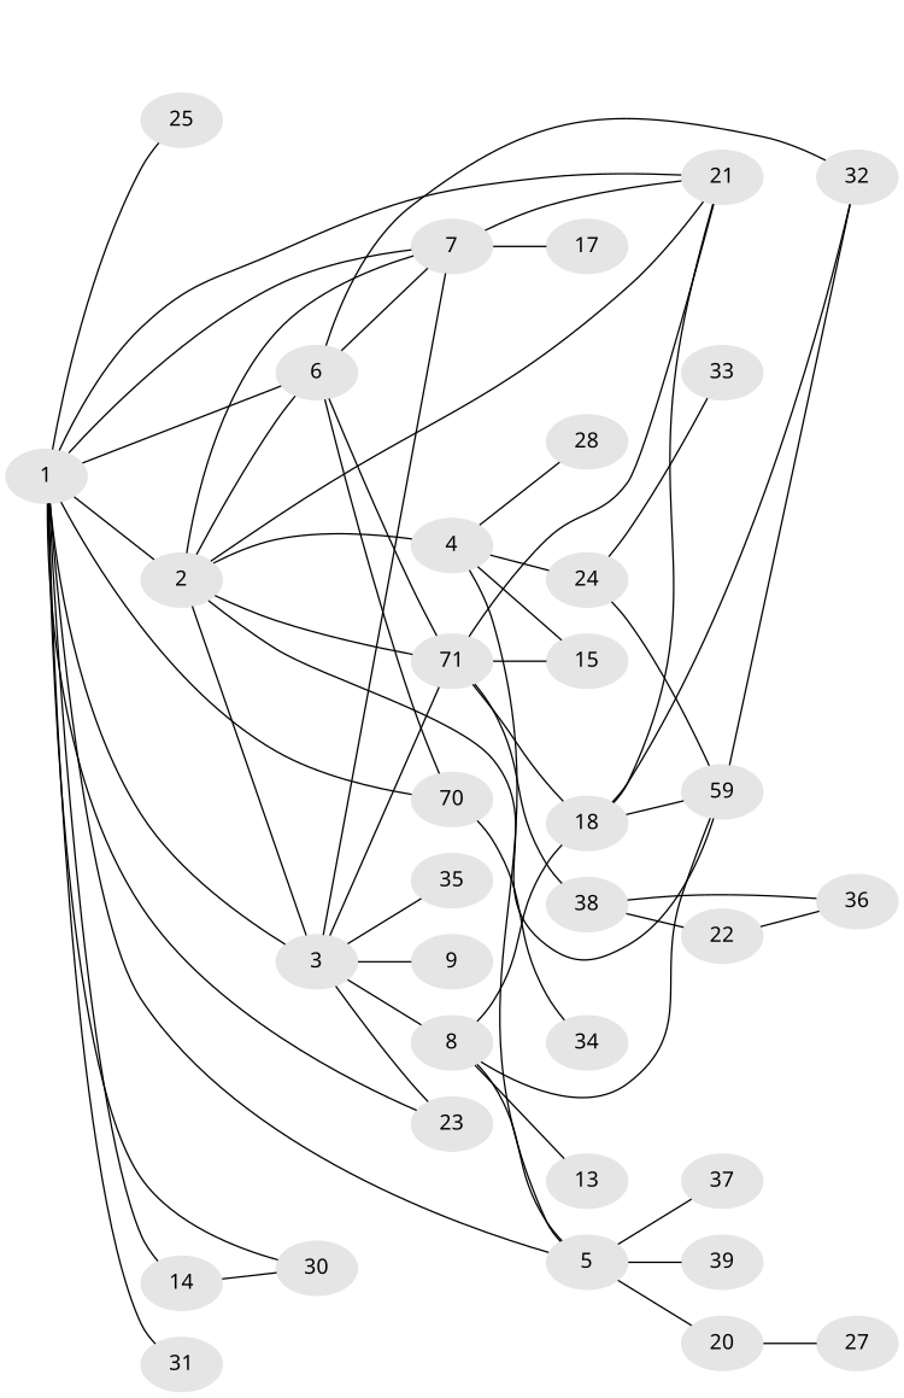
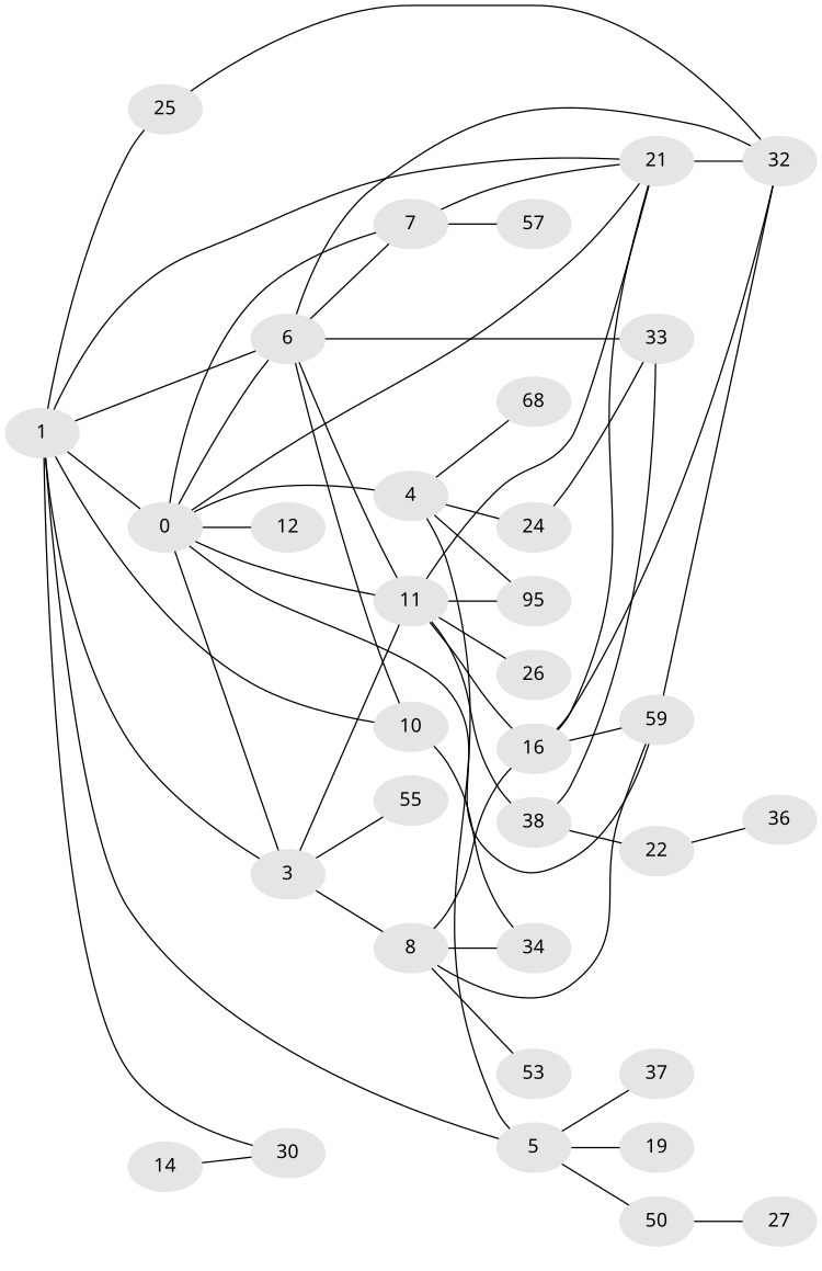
  graph {
    fontname="Noto Sans"
    rankdir=LR
    node [color=gray90 fontname="Noto Sans" style=filled]
    edge [fontname="Noto Sans" weight=1.0]
    1
-   2
+   2 [label=0]
    3
    5
    6
    7
-   10 [label=70]
+   10
    14
    21
-   23
    25
    30
-   31
    4
-   11 [label=71]
+   11
+   12
    n17 [label=59]
    8
-   9
-   35
-   19 [label=39]
-   20
+   35 [label=55]
+   19
+   20 [label=50]
    37
    32
    33
-   17
+   17 [label=57]
    34
-   15
+   15 [label=95]
    24
-   28
-   16 [label=18]
+   28 [label=68]
+   16
    n32 [label=38]
-   13
+   26
+   13 [label=53]
    27
    22
    36
    1 -- 2
    1 -- 3
    1 -- 5
    1 -- 6
-   1 -- 7
    1 -- 10
-   1 -- 14
    1 -- 21
-   1 -- 23
    1 -- 25 [weight=5.0]
    1 -- 30
-   1 -- 31
    2 -- 3
    2 -- 6
    2 -- 7
    2 -- 21
    2 -- 4
    2 -- 11
+   2 -- 12 [weight=4.0]
    2 -- n17
-   3 -- 7 [weight=2.0]
-   3 -- 23
    3 -- 11
    3 -- 8
-   3 -- 9 [weight=6.0]
    3 -- 35
    5 -- 19
    5 -- 20
    5 -- 37
    6 -- 7
    6 -- 10
    6 -- 11
    6 -- 32
+   6 -- 33 [weight=4.0]
    7 -- 21 [weight=3.0]
    7 -- 17 [weight=2.0]
    10 -- 34 [weight=3.0]
    14 -- 30
+   21 -- 32
+   25 -- 32
    4 -- 5
    4 -- 15
    4 -- 24
    4 -- 28 [weight=2.0]
    11 -- 21
    11 -- 15
    11 -- 16
    11 -- n32 [weight=2.0]
+   11 -- 26
    n17 -- 32
    8 -- n17
-   8 -- 5
+   8 -- 34
    8 -- 16
    8 -- 13 [weight=2.0]
    20 -- 27
-   24 -- n17 [weight=2.0]
    24 -- 33
    16 -- 21
    16 -- n17
    16 -- 32
-   n32 -- 36
+   n32 -- 33
    n32 -- 22
    22 -- 36
  }
